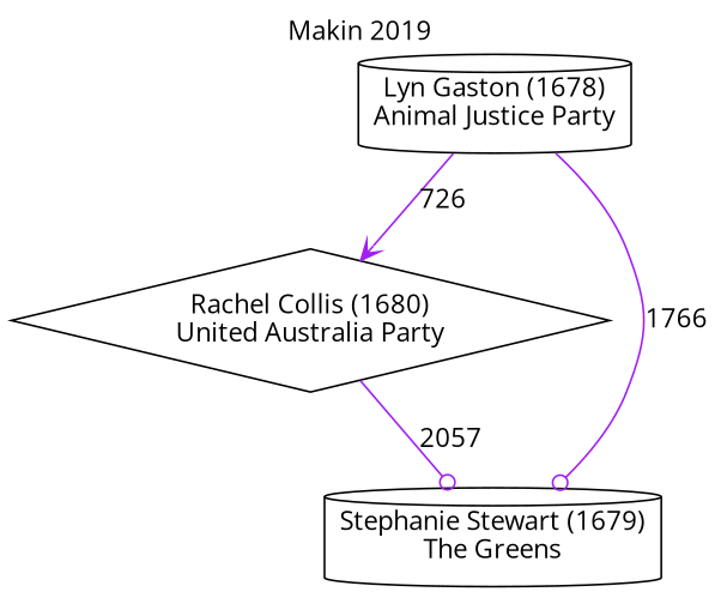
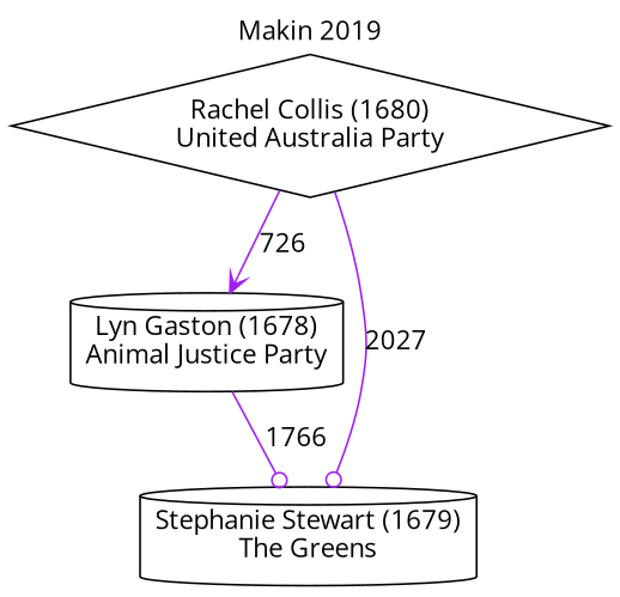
  digraph {
    fontname="Open Sans"
    label="Makin 2019"
    labelloc=t
    mclimit=10
    node [fontname="Open Sans" shape=cylinder]
    edge [arrowhead=odot color=purple fontname="Open Sans"]
    n1 [label="Lyn Gaston (1678)\nAnimal Justice Party"]
    n2 [label="Rachel Collis (1680)\nUnited Australia Party" shape=diamond]
    n3 [label="Stephanie Stewart (1679)\nThe Greens"]
-   n1 -> n2 [arrowhead=vee label=726]
+   n2 -> n1 [arrowhead=vee label=726]
    n1 -> n3 [label=1766]
-   n2 -> n3 [label=2057]
+   n2 -> n3 [label=2027]
  }
